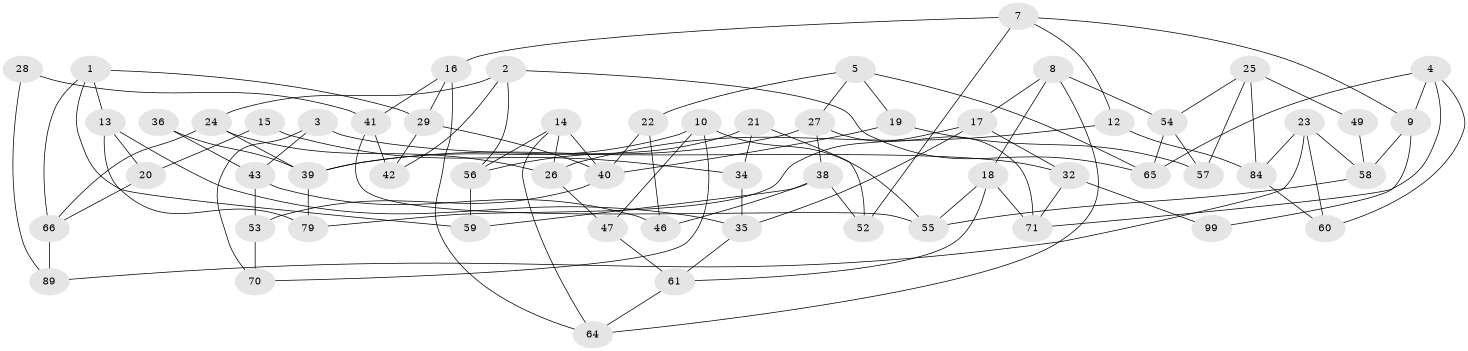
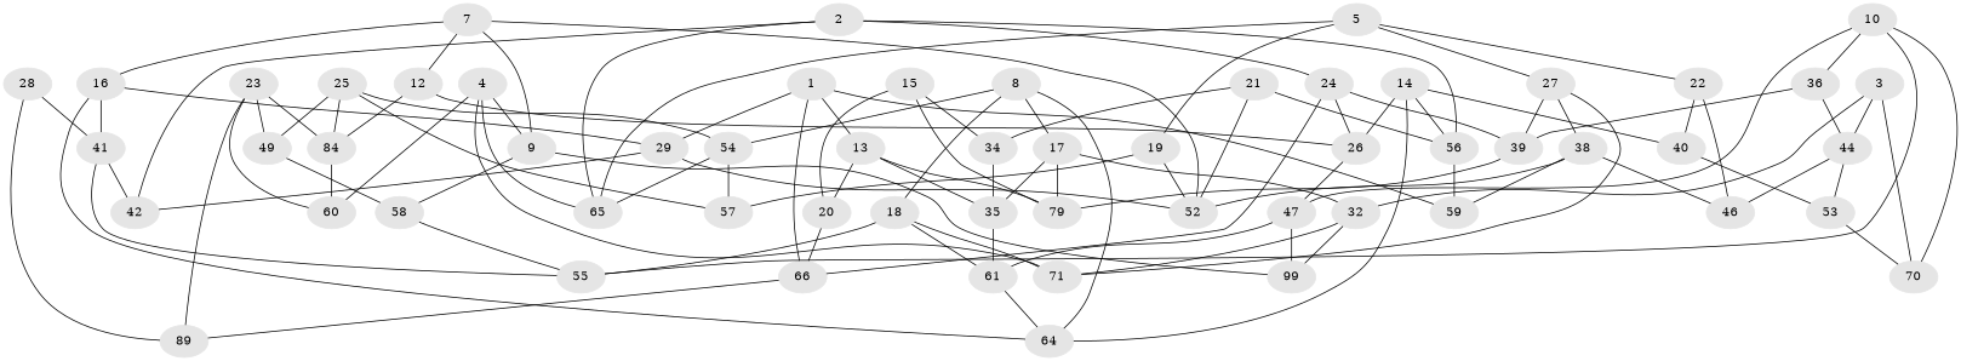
  graph {
    node [color=gray90 style=filled]
    1 [super="+100"]
    13 [super="+37"]
    29 [super="+85"]
    59
    66 [super="+91"]
    20 [super="+72"]
    35 [super="+48"]
    79 [super="+80"]
    42
    40 [super="+45"]
    89
    2 [super="+83"]
    24 [super="+98"]
    56 [super="+95"]
    65 [super="+90"]
    26 [super="+58"]
    39 [super="+88"]
    32 [super="+76"]
    71 [super="+93"]
    99
    3
-   43 [super="+96"]
+   43 [super="+96" label=44]
    70
    46 [super="+86"]
    53
    4 [super="+11"]
    9 [super="+82"]
    60
    n29 [label=58]
    5 [super="+6"]
    19
    22 [super="+77"]
    27 [super="+67"]
    52 [super="+97"]
    57
    38 [super="+63"]
    7 [super="+33"]
    12 [super="+81"]
    16 [super="+44"]
    84
    64 [super="+92"]
    41 [super="+87"]
    8 [super="+31"]
    17 [super="+30"]
    18 [super="+69"]
    54 [super="+62"]
    55 [super="+73"]
    61 [super="+94"]
    10 [super="+51"]
    36
    47 [super="+68"]
    14 [super="+74"]
    15
    34
    28
    21
    23 [super="+75"]
    49
    25 [super="+78"]
    1 -- 13
    1 -- 29
    1 -- 59
    1 -- 66
    13 -- 20
    13 -- 35
    13 -- 79
    29 -- 42
-   29 -- 40
+   29 -- 52
    66 -- 89
    20 -- 66
    35 -- 61
    40 -- 53
    2 -- 42
    2 -- 24
    2 -- 56
    2 -- 65
    24 -- 66
    24 -- 26
    24 -- 39
    56 -- 59
    26 -- 47
    39 -- 79
    32 -- 71
    32 -- 99
    3 -- 32
    3 -- 43
    3 -- 70
    43 -- 46
    43 -- 53
    53 -- 70
    4 -- 65
    4 -- 71
    4 -- 9
    4 -- 60
    9 -- 99
    9 -- n29
    n29 -- 55
    5 -- 65
    5 -- 19
    5 -- 22
    5 -- 27
-   19 -- 40
+   19 -- 52
    19 -- 57
    22 -- 40
    22 -- 46 [weight=2]
    27 -- 39
    27 -- 71
    27 -- 38
    38 -- 59
    38 -- 46
    38 -- 52
    7 -- 9
    7 -- 52
    7 -- 12
    7 -- 16
    12 -- 26
    12 -- 84
    16 -- 29
    16 -- 64
    16 -- 41
    84 -- 60
    41 -- 42
    41 -- 55
    8 -- 64
    8 -- 17
    8 -- 18
    8 -- 54
    17 -- 35
    17 -- 79
    17 -- 32
    18 -- 71
    18 -- 55
    18 -- 61
    54 -- 65
    54 -- 57
    61 -- 64
    10 -- 70
    10 -- 55
-   10 -- 39
+   10 -- 36
    10 -- 47
    36 -- 39
    36 -- 43
+   47 -- 99
    47 -- 61
    14 -- 40
    14 -- 56
    14 -- 26
    14 -- 64
    15 -- 20
+   15 -- 79
    15 -- 34
    34 -- 35
    28 -- 89
    28 -- 41
    21 -- 56
    21 -- 52
    21 -- 34
    23 -- 89
    23 -- 60
    23 -- 84
-   23 -- n29
+   23 -- 49
    49 -- n29
    25 -- 57
    25 -- 84
    25 -- 54
    25 -- 49
  }
